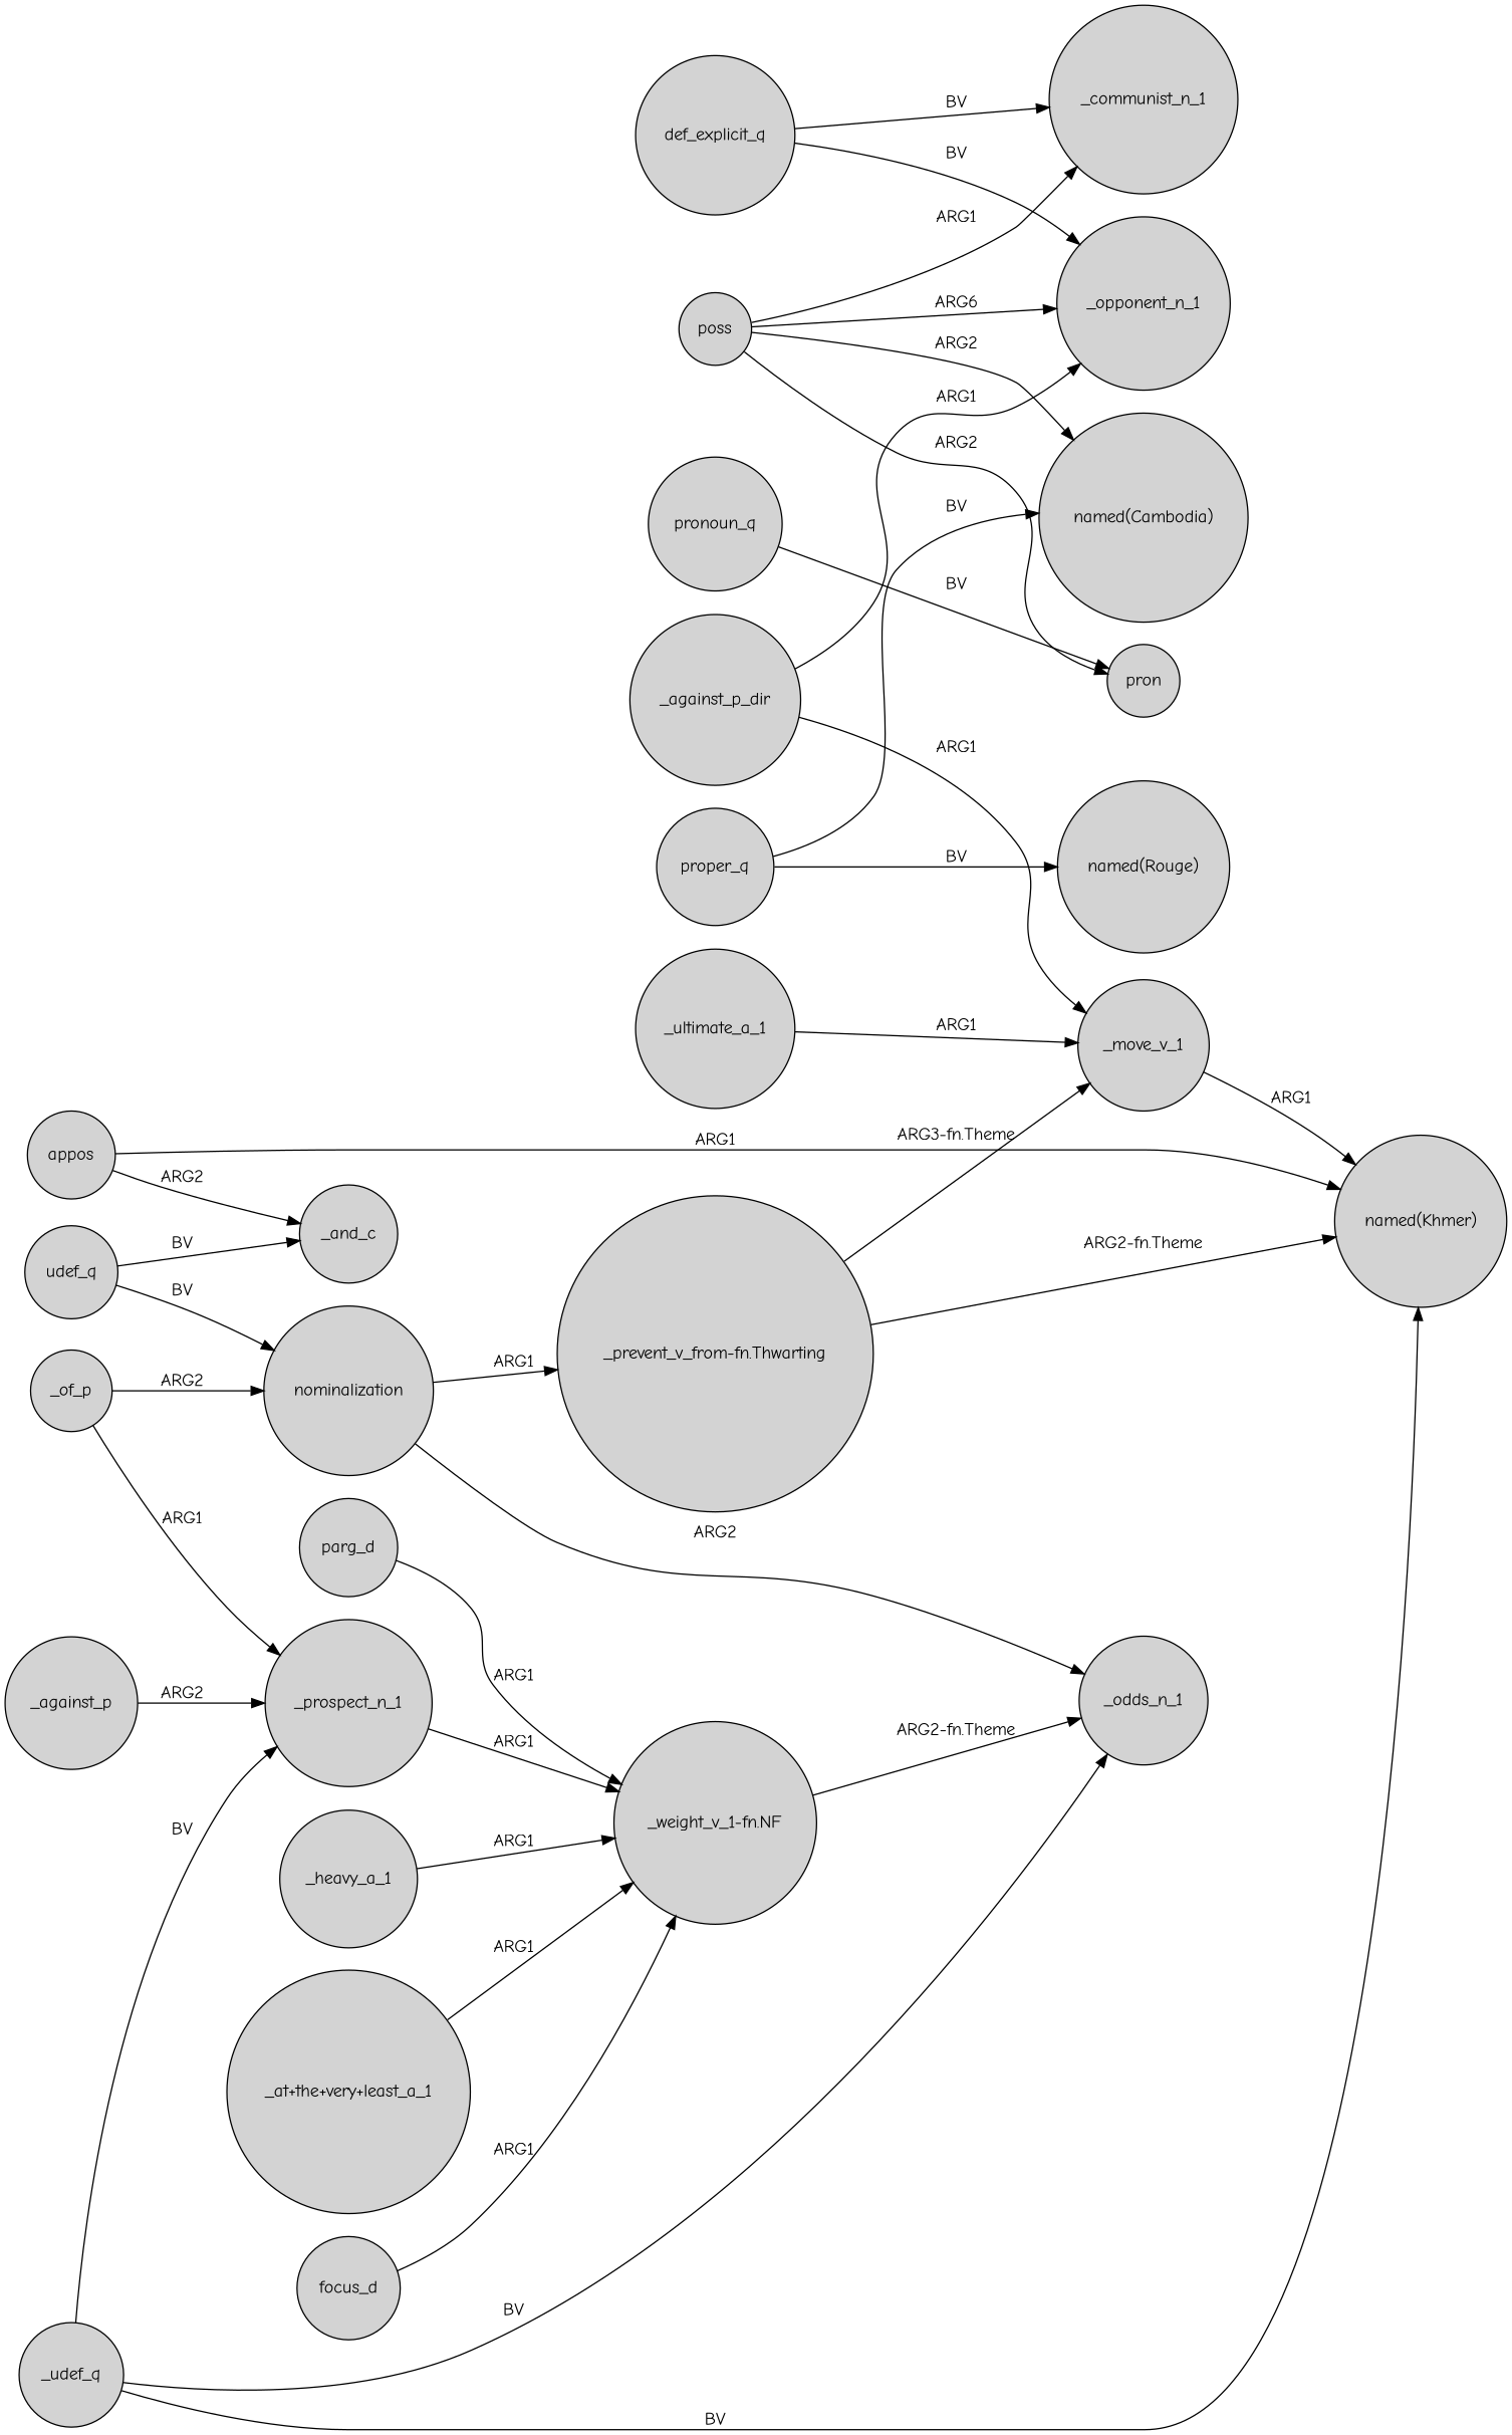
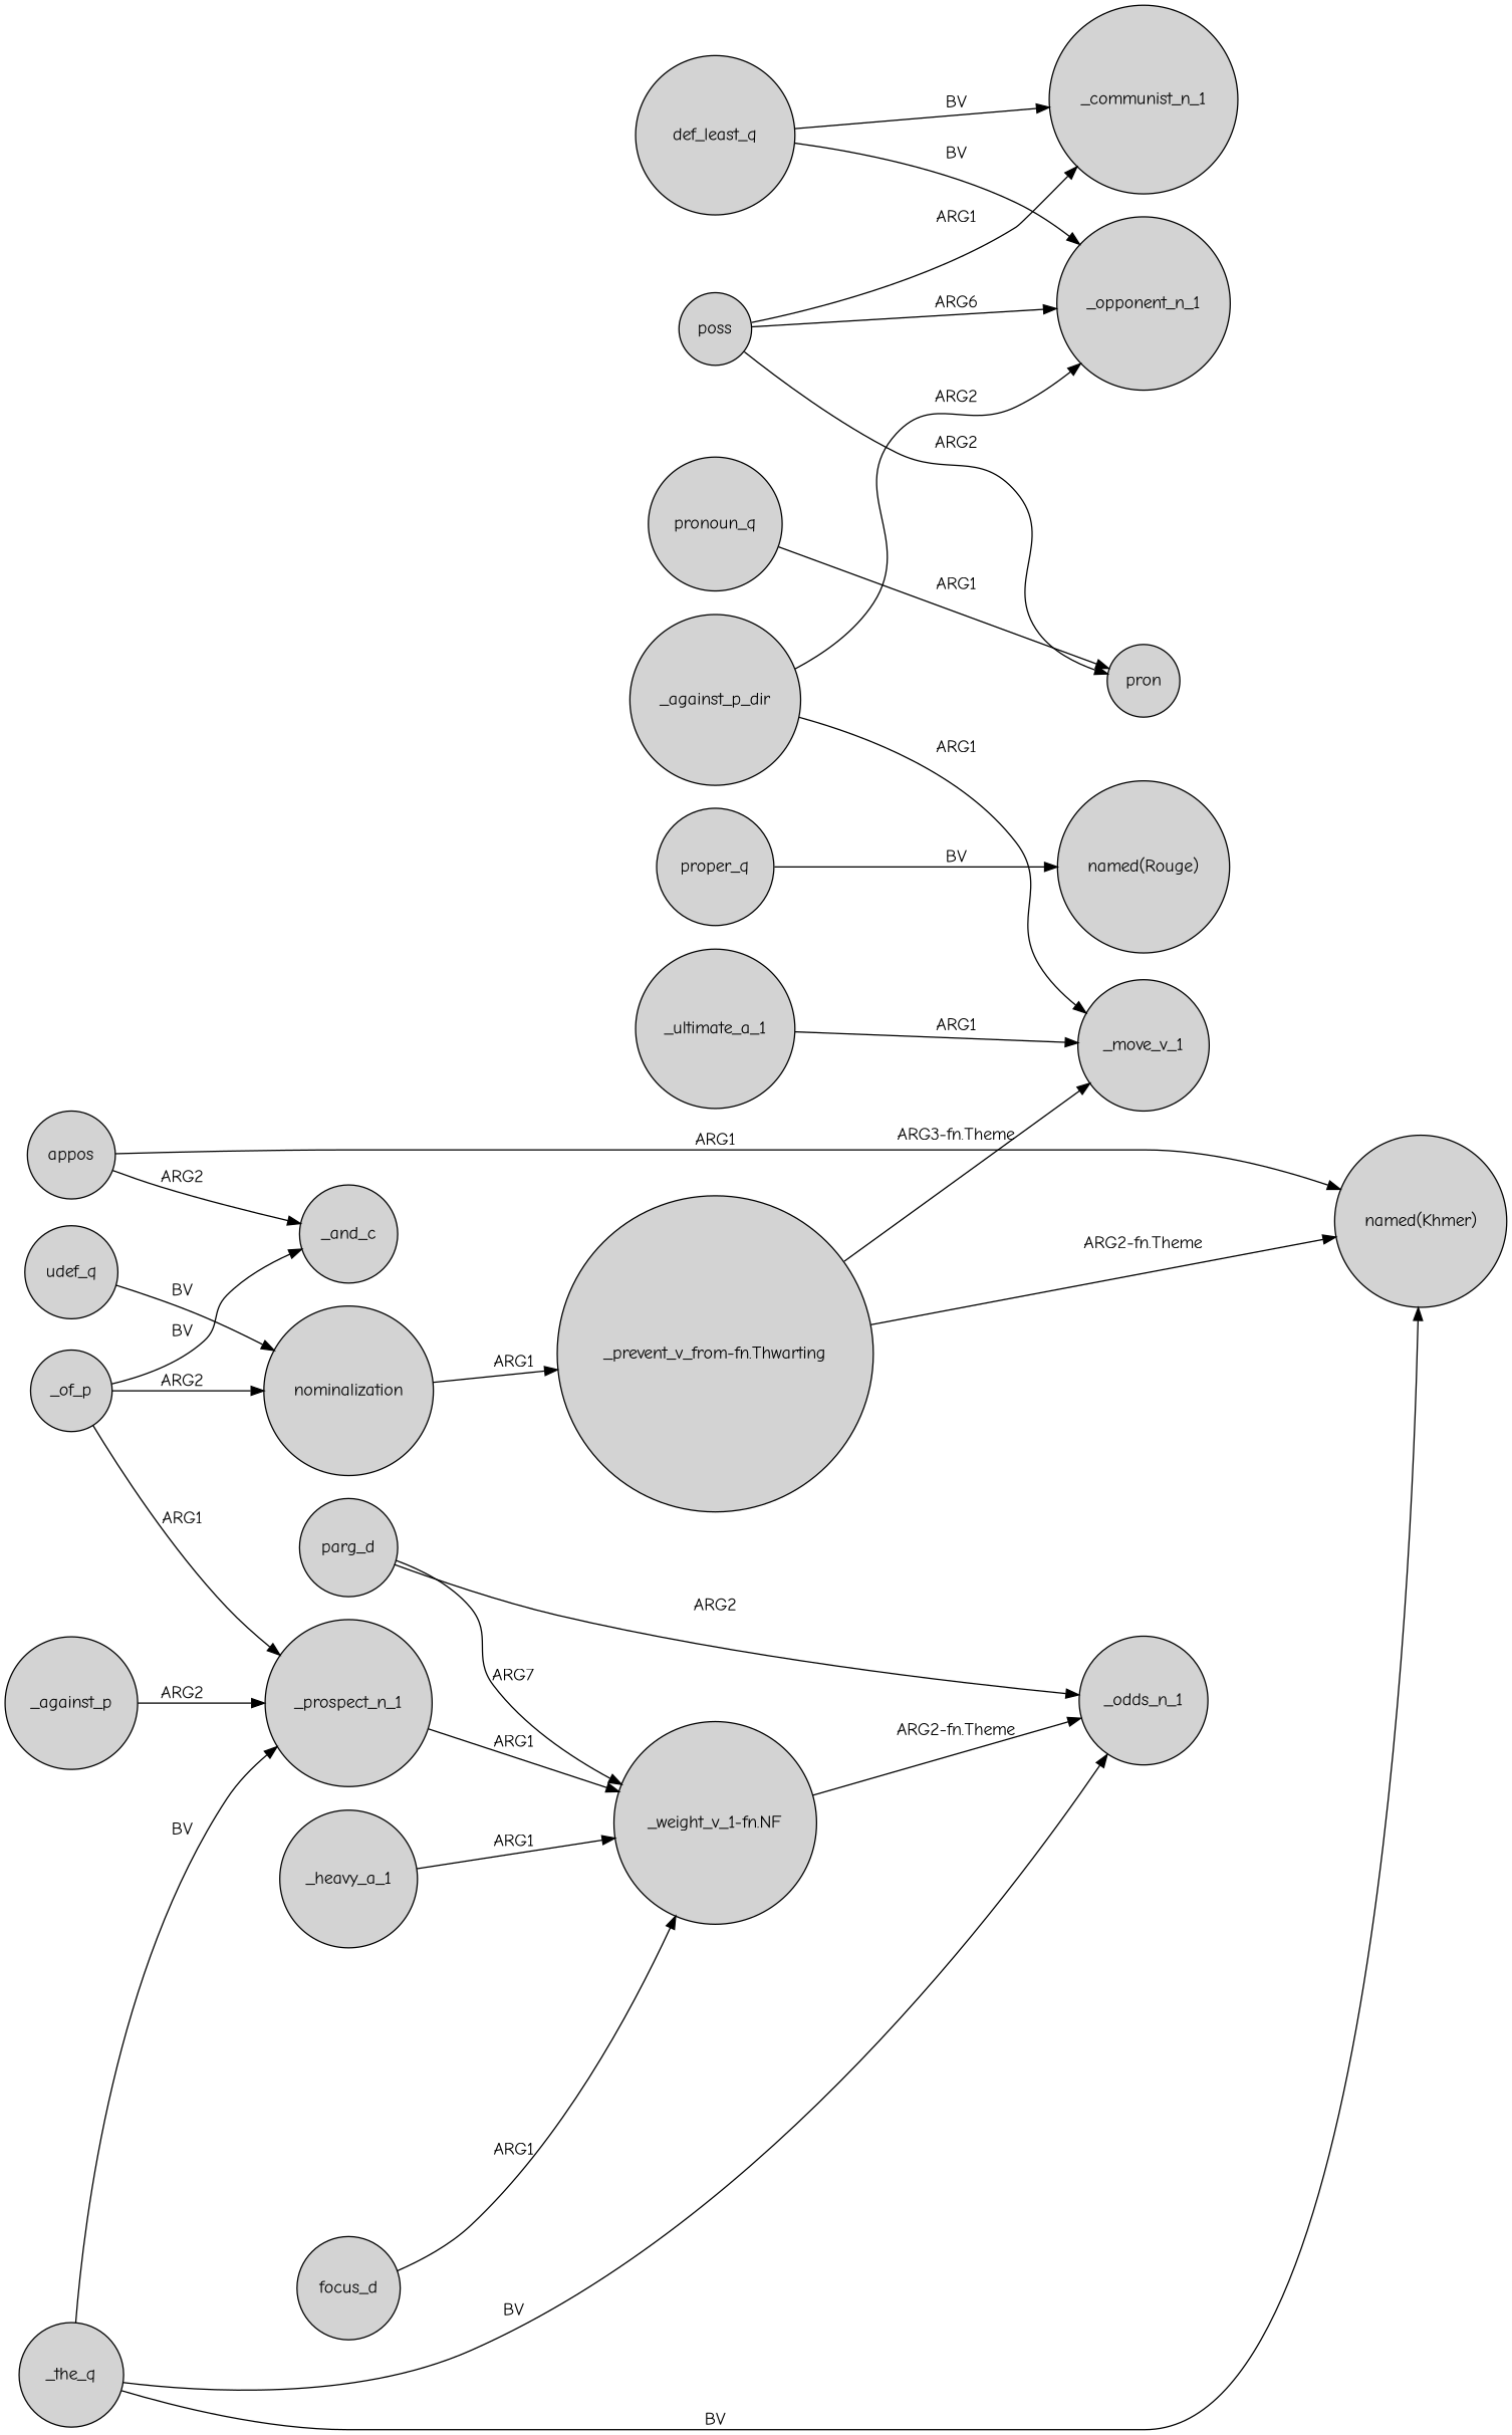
  digraph {
    fontname="Comic Neue"
    rankdir=LR
    node [fontname="Comic Neue" shape=circle style=filled]
    edge [fontname="Comic Neue"]
    poss
    _communist_n_1
    pron
    _opponent_n_1
-   "named(Cambodia)"
    parg_d
    _odds_n_1
    "_weight_v_1-fn.NF"
    nominalization
    "_prevent_v_from-fn.Thwarting"
    "named(Khmer)"
    _move_v_1
-   _the_q [label=_udef_q]
+   _the_q
    _prospect_n_1
    _of_p
    _against_p
    focus_d
    _heavy_a_1
-   def_explicit_q
+   def_explicit_q [label=def_least_q]
    pronoun_q
-   "_at+the+very+least_a_1"
    appos
    _and_c
    _against_p_dir
    proper_q
    "named(Rouge)"
    udef_q
    _ultimate_a_1
    poss -> _communist_n_1 [label=ARG1]
    poss -> pron [label=ARG2]
    poss -> _opponent_n_1 [label=ARG6]
-   poss -> "named(Cambodia)" [label=ARG2]
-   nominalization -> _odds_n_1 [label=ARG2]
-   parg_d -> "_weight_v_1-fn.NF" [label=ARG1]
+   parg_d -> _odds_n_1 [label=ARG2]
+   parg_d -> "_weight_v_1-fn.NF" [label=ARG7]
    "_weight_v_1-fn.NF" -> _odds_n_1 [label="ARG2-fn.Theme"]
    nominalization -> "_prevent_v_from-fn.Thwarting" [label=ARG1]
    "_prevent_v_from-fn.Thwarting" -> "named(Khmer)" [label="ARG2-fn.Theme"]
    "_prevent_v_from-fn.Thwarting" -> _move_v_1 [label="ARG3-fn.Theme"]
-   _move_v_1 -> "named(Khmer)" [label=ARG1]
    _the_q -> _odds_n_1 [label=BV]
    _the_q -> "named(Khmer)" [label=BV]
    _the_q -> _prospect_n_1 [label=BV]
    _prospect_n_1 -> "_weight_v_1-fn.NF" [label=ARG1]
    _of_p -> nominalization [label=ARG2]
    _of_p -> _prospect_n_1 [label=ARG1]
    _against_p -> _prospect_n_1 [label=ARG2]
    focus_d -> "_weight_v_1-fn.NF" [label=ARG1]
    _heavy_a_1 -> "_weight_v_1-fn.NF" [label=ARG1]
    def_explicit_q -> _communist_n_1 [label=BV]
    def_explicit_q -> _opponent_n_1 [label=BV]
-   pronoun_q -> pron [label=BV]
-   "_at+the+very+least_a_1" -> "_weight_v_1-fn.NF" [label=ARG1]
+   pronoun_q -> pron [label=ARG1]
    appos -> "named(Khmer)" [label=ARG1]
    appos -> _and_c [label=ARG2]
-   _against_p_dir -> _opponent_n_1 [label=ARG1]
+   _against_p_dir -> _opponent_n_1 [label=ARG2]
    _against_p_dir -> _move_v_1 [label=ARG1]
-   proper_q -> "named(Cambodia)" [label=BV]
    proper_q -> "named(Rouge)" [label=BV]
    udef_q -> nominalization [label=BV]
-   udef_q -> _and_c [label=BV]
+   _of_p -> _and_c [label=BV]
    _ultimate_a_1 -> _move_v_1 [label=ARG1]
  }
